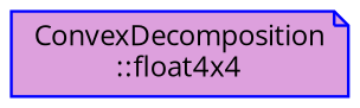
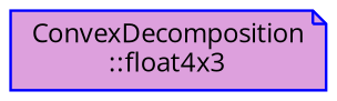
  digraph {
    rankdir=LR
    fontname="Open Sans"
-   n1 [color=blue fillcolor=plum fontname="Open Sans" fontsize=10 height=0.2 label="ConvexDecomposition\l::float4x4" shape=note style=filled width=0.4]
+   n1 [color=blue fillcolor=plum fontname="Open Sans" fontsize=10 height=0.2 label="ConvexDecomposition\l::float4x3" shape=note style=filled width=0.4]
  }
